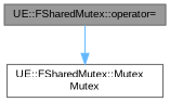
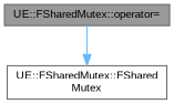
  digraph {
    rankdir=TB
    fontname="Liberation Sans"
    node [fontname="Liberation Sans" fontsize=10 shape=box style=filled]
    n1 [color=gray40 fillcolor=grey60 fontcolor=black height=0.2 label="UE::FSharedMutex::operator=" width=0.4]
-   n2 [color=grey40 fillcolor=white height=0.2 label="UE::FSharedMutex::Mutex\lMutex" width=0.4]
+   n2 [color=grey40 fillcolor=white height=0.2 label="UE::FSharedMutex::FShared\lMutex" width=0.4]
    n1 -> n2 [color=steelblue1 fontname="Liberation Sans" fontsize=10 labelfontname=Helvetica labelfontsize=10 style=solid]
  }
